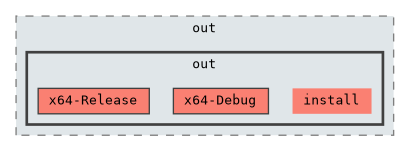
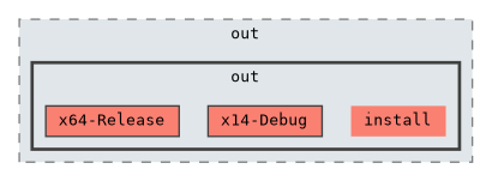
  digraph {
    compound=true
    node [fontname=Terminal fontsize=10 shape=box style=filled fillcolor=salmon color=grey25]
    n1 [height=0.2 label=install shape=plaintext width=0.4 color=""]
-   n2 [height=0.2 label="x64-Debug" width=0.4]
+   n2 [height=0.2 label="x14-Debug" width=0.4]
    n3 [height=0.2 label="x64-Release" width=0.4]
    subgraph cluster_1 {
      bgcolor="#e0e6e9"
      fontname=Terminal
      fontsize=10
      label=out
      pencolor=grey50
      style="filled,dashed"
      subgraph cluster_2 {
        bgcolor="#e0e6e9"
        fontname=Terminal
        fontsize=10
        pencolor=grey25
        style="filled,bold"
        n1
        n2
        n3
      }
    }
  }
